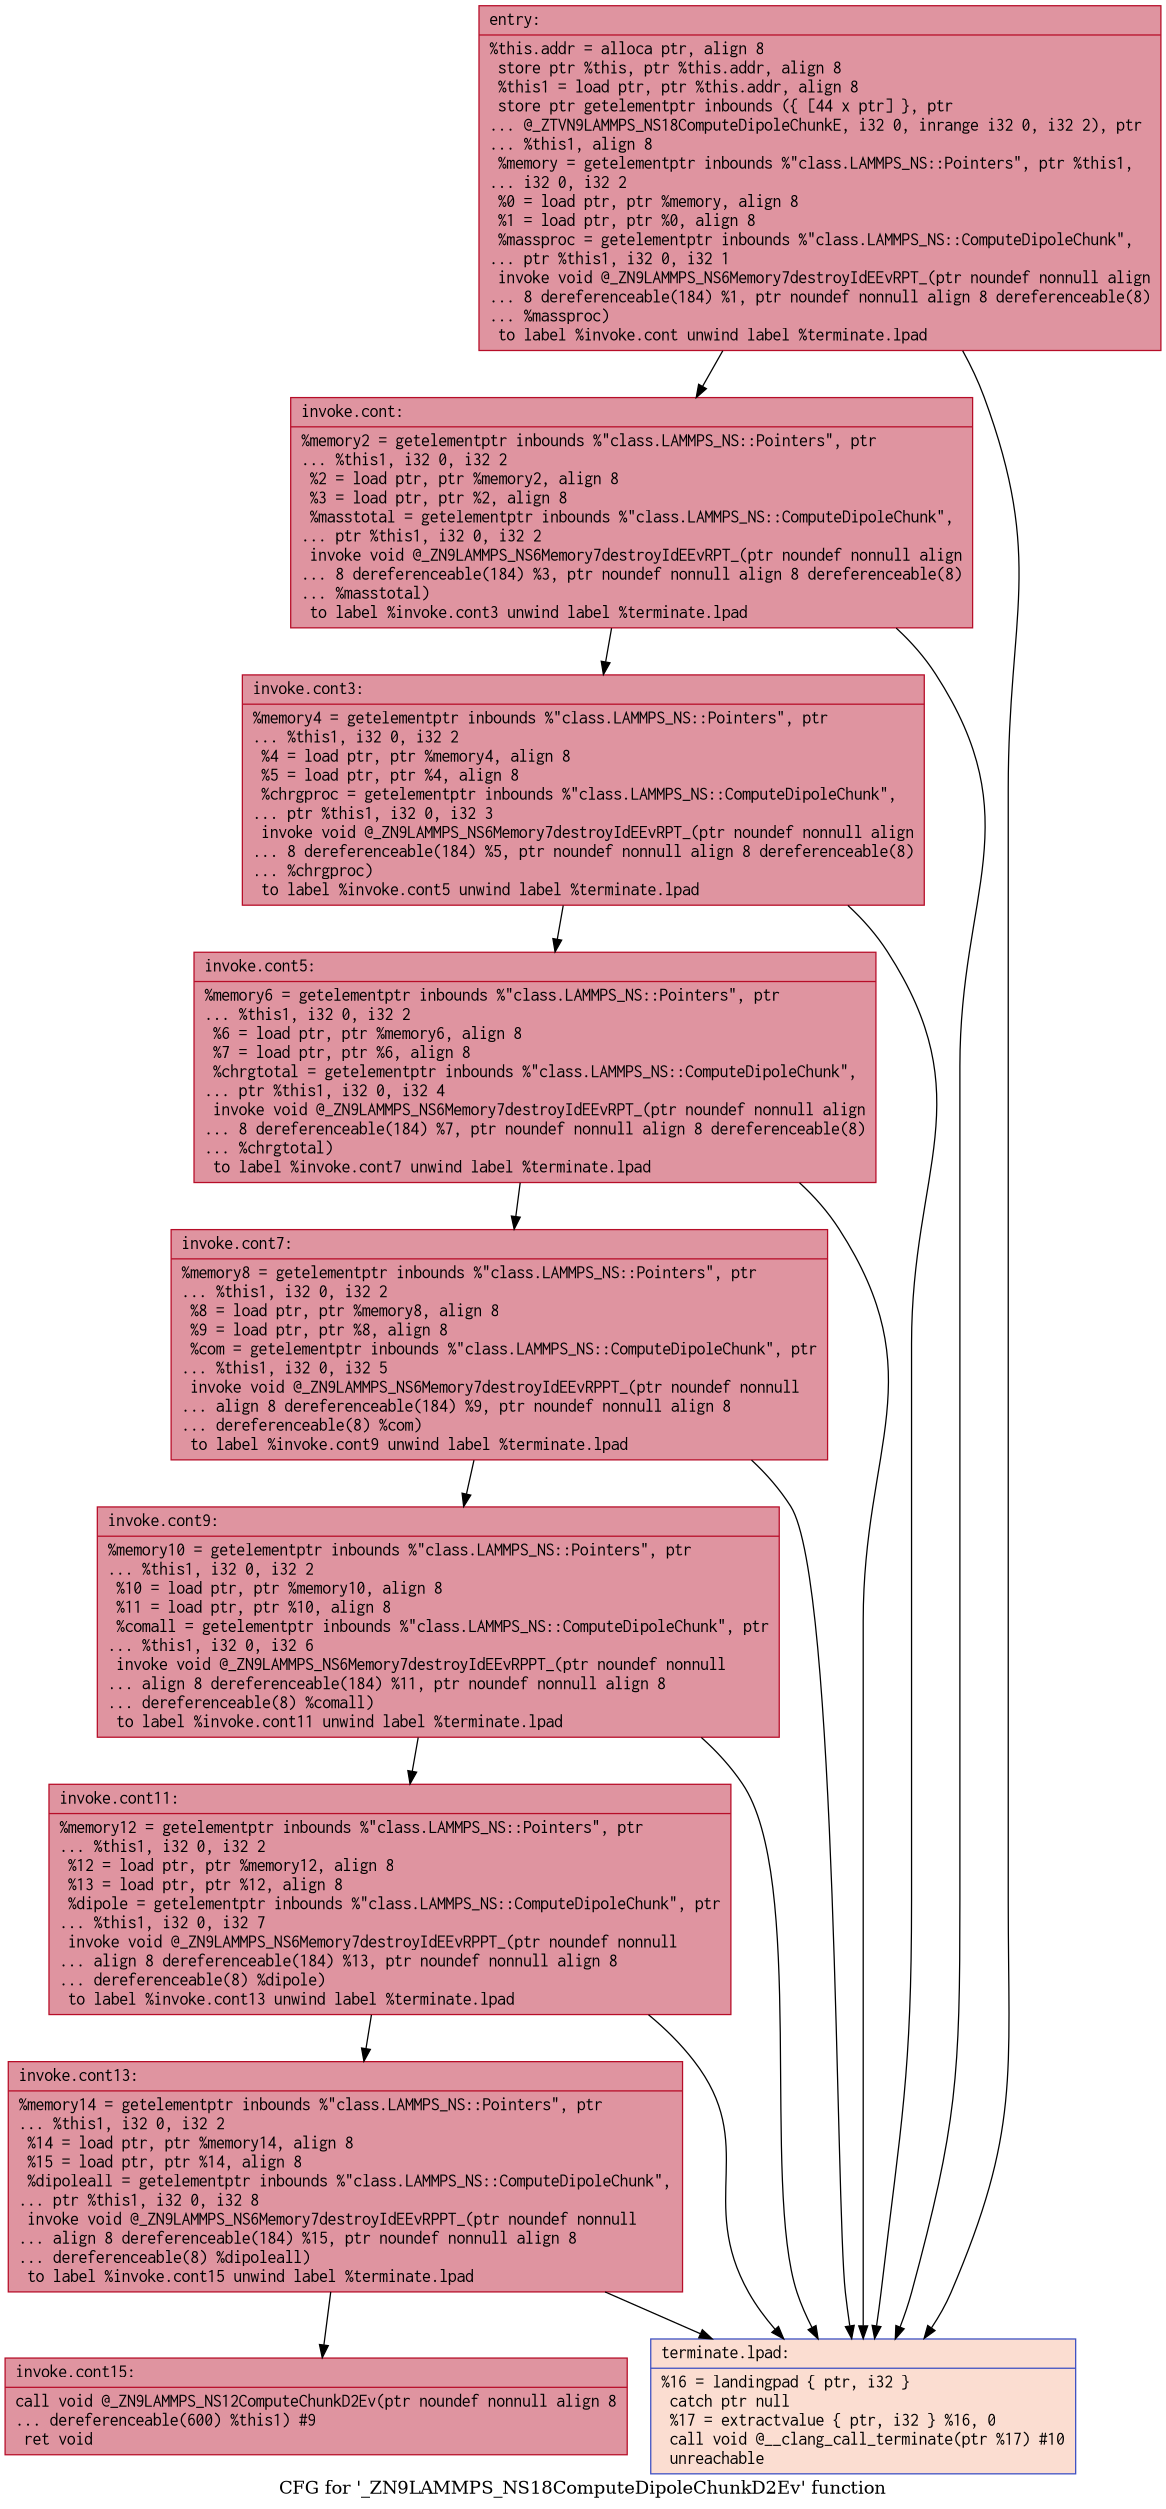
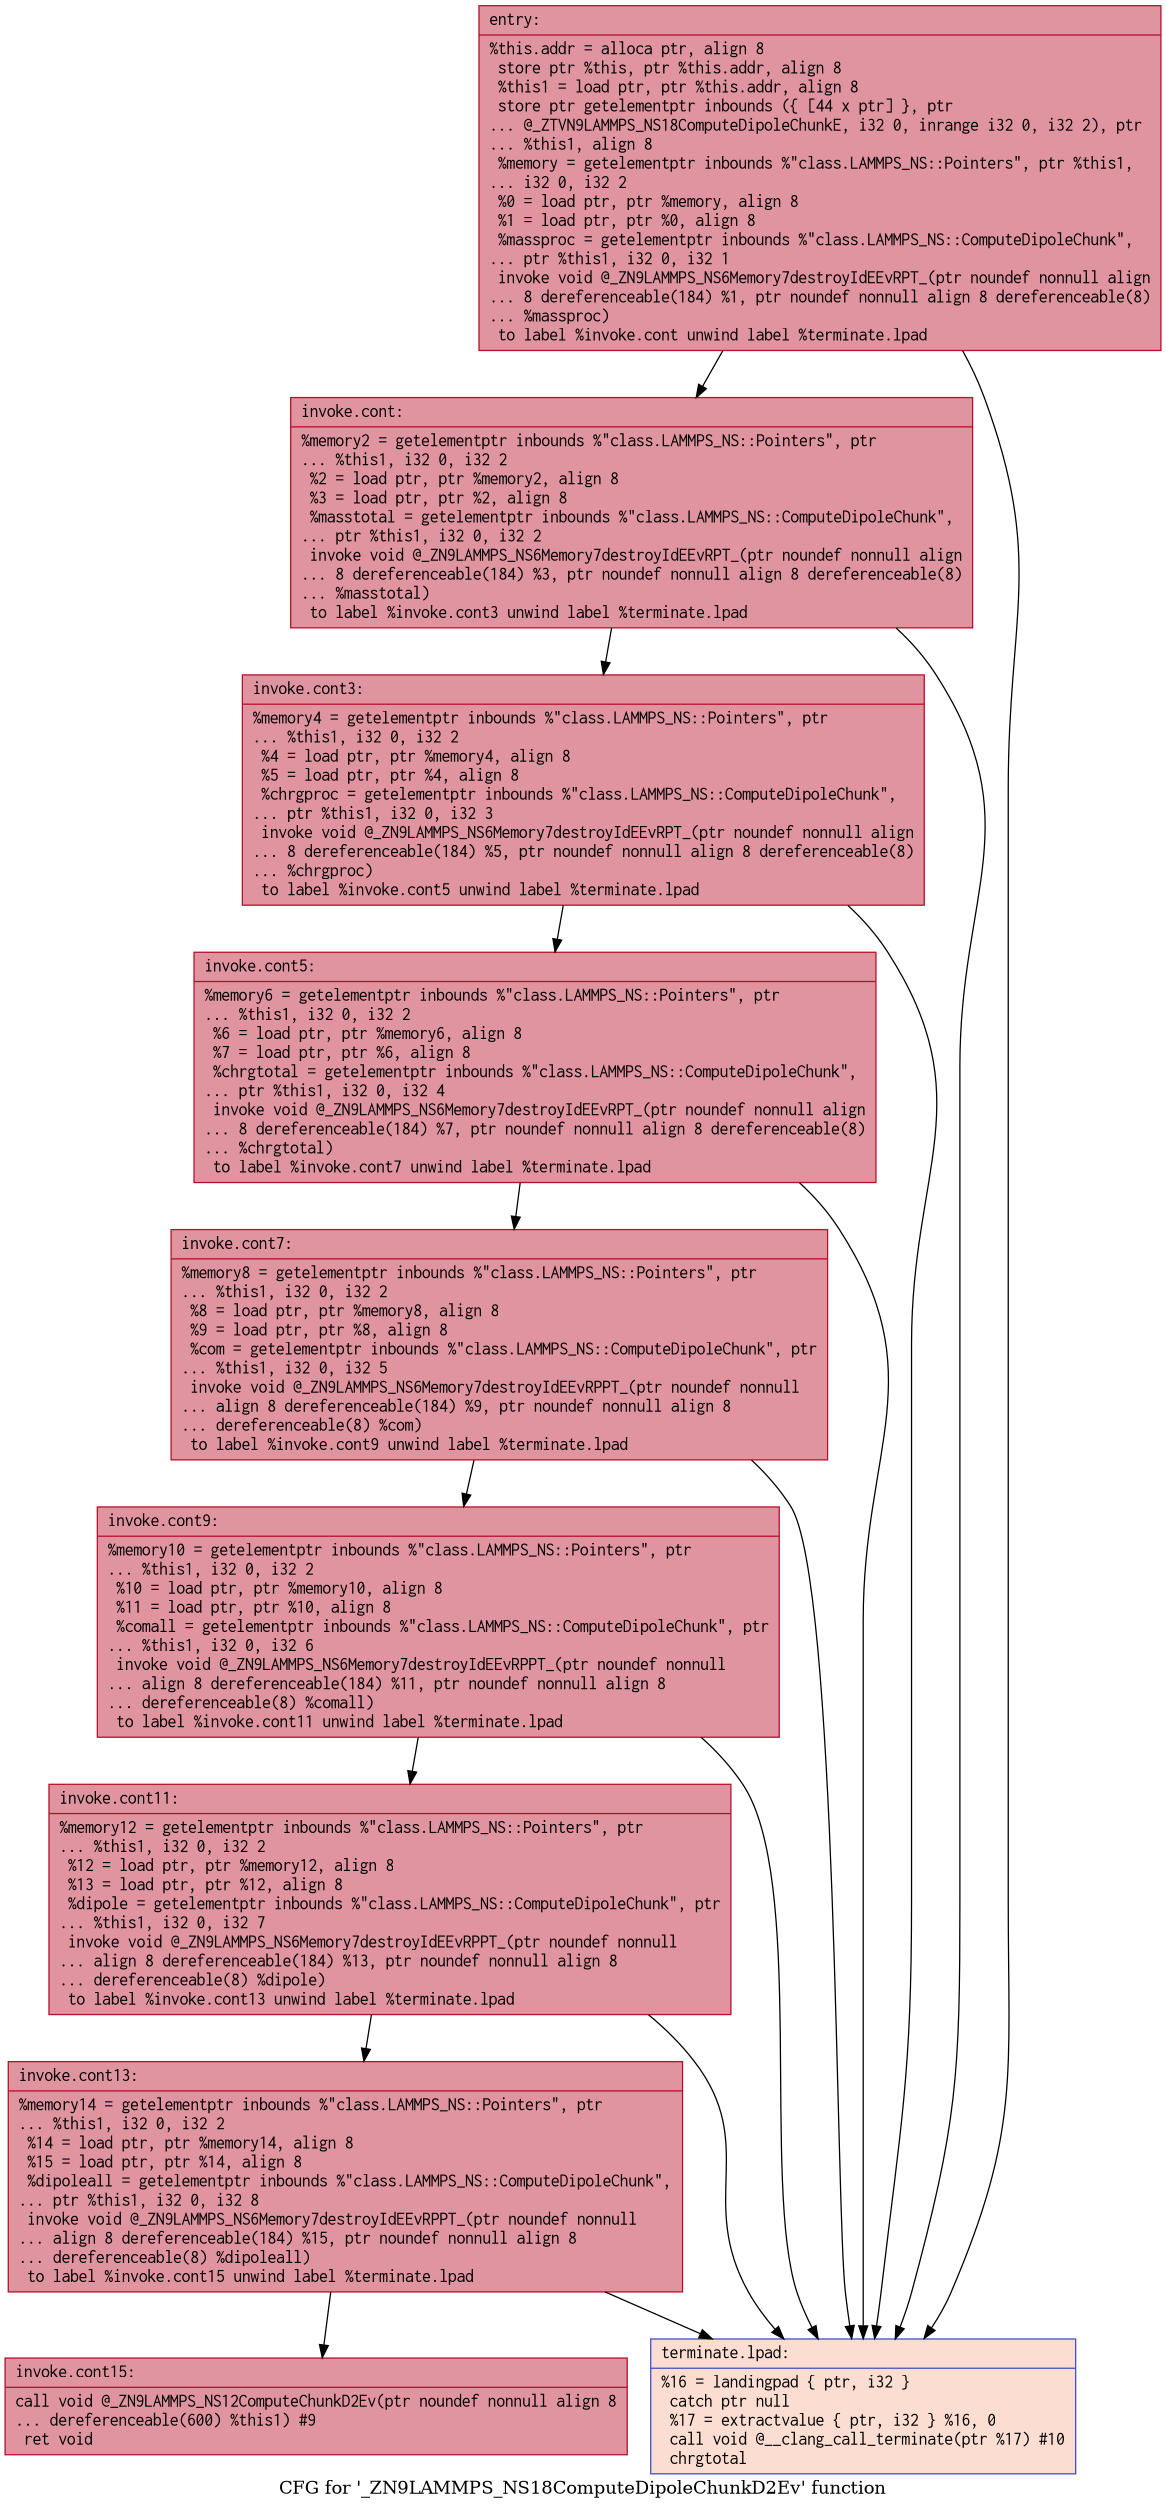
  digraph {
    label="CFG for '_ZN9LAMMPS_NS18ComputeDipoleChunkD2Ev' function"
    node [color="#b70d28ff" fillcolor="#b70d2870" fontname=Courier shape=record style=filled]
    n1 [label="{entry:\l|  %this.addr = alloca ptr, align 8\l  store ptr %this, ptr %this.addr, align 8\l  %this1 = load ptr, ptr %this.addr, align 8\l  store ptr getelementptr inbounds (\{ [44 x ptr] \}, ptr\l... @_ZTVN9LAMMPS_NS18ComputeDipoleChunkE, i32 0, inrange i32 0, i32 2), ptr\l... %this1, align 8\l  %memory = getelementptr inbounds %\"class.LAMMPS_NS::Pointers\", ptr %this1,\l... i32 0, i32 2\l  %0 = load ptr, ptr %memory, align 8\l  %1 = load ptr, ptr %0, align 8\l  %massproc = getelementptr inbounds %\"class.LAMMPS_NS::ComputeDipoleChunk\",\l... ptr %this1, i32 0, i32 1\l  invoke void @_ZN9LAMMPS_NS6Memory7destroyIdEEvRPT_(ptr noundef nonnull align\l... 8 dereferenceable(184) %1, ptr noundef nonnull align 8 dereferenceable(8)\l... %massproc)\l          to label %invoke.cont unwind label %terminate.lpad\l}"]
    n2 [label="{invoke.cont:\l|  %memory2 = getelementptr inbounds %\"class.LAMMPS_NS::Pointers\", ptr\l... %this1, i32 0, i32 2\l  %2 = load ptr, ptr %memory2, align 8\l  %3 = load ptr, ptr %2, align 8\l  %masstotal = getelementptr inbounds %\"class.LAMMPS_NS::ComputeDipoleChunk\",\l... ptr %this1, i32 0, i32 2\l  invoke void @_ZN9LAMMPS_NS6Memory7destroyIdEEvRPT_(ptr noundef nonnull align\l... 8 dereferenceable(184) %3, ptr noundef nonnull align 8 dereferenceable(8)\l... %masstotal)\l          to label %invoke.cont3 unwind label %terminate.lpad\l}"]
-   n3 [color="#3d50c3ff" fillcolor="#f7b39670" label="{terminate.lpad:\l|  %16 = landingpad \{ ptr, i32 \}\l          catch ptr null\l  %17 = extractvalue \{ ptr, i32 \} %16, 0\l  call void @__clang_call_terminate(ptr %17) #10\l  unreachable\l}"]
+   n3 [color="#3d50c3ff" fillcolor="#f7b39670" label="{terminate.lpad:\l|  %16 = landingpad \{ ptr, i32 \}\l          catch ptr null\l  %17 = extractvalue \{ ptr, i32 \} %16, 0\l  call void @__clang_call_terminate(ptr %17) #10\l  chrgtotal\l}"]
    n4 [label="{invoke.cont3:\l|  %memory4 = getelementptr inbounds %\"class.LAMMPS_NS::Pointers\", ptr\l... %this1, i32 0, i32 2\l  %4 = load ptr, ptr %memory4, align 8\l  %5 = load ptr, ptr %4, align 8\l  %chrgproc = getelementptr inbounds %\"class.LAMMPS_NS::ComputeDipoleChunk\",\l... ptr %this1, i32 0, i32 3\l  invoke void @_ZN9LAMMPS_NS6Memory7destroyIdEEvRPT_(ptr noundef nonnull align\l... 8 dereferenceable(184) %5, ptr noundef nonnull align 8 dereferenceable(8)\l... %chrgproc)\l          to label %invoke.cont5 unwind label %terminate.lpad\l}"]
    n5 [label="{invoke.cont5:\l|  %memory6 = getelementptr inbounds %\"class.LAMMPS_NS::Pointers\", ptr\l... %this1, i32 0, i32 2\l  %6 = load ptr, ptr %memory6, align 8\l  %7 = load ptr, ptr %6, align 8\l  %chrgtotal = getelementptr inbounds %\"class.LAMMPS_NS::ComputeDipoleChunk\",\l... ptr %this1, i32 0, i32 4\l  invoke void @_ZN9LAMMPS_NS6Memory7destroyIdEEvRPT_(ptr noundef nonnull align\l... 8 dereferenceable(184) %7, ptr noundef nonnull align 8 dereferenceable(8)\l... %chrgtotal)\l          to label %invoke.cont7 unwind label %terminate.lpad\l}"]
    n6 [label="{invoke.cont7:\l|  %memory8 = getelementptr inbounds %\"class.LAMMPS_NS::Pointers\", ptr\l... %this1, i32 0, i32 2\l  %8 = load ptr, ptr %memory8, align 8\l  %9 = load ptr, ptr %8, align 8\l  %com = getelementptr inbounds %\"class.LAMMPS_NS::ComputeDipoleChunk\", ptr\l... %this1, i32 0, i32 5\l  invoke void @_ZN9LAMMPS_NS6Memory7destroyIdEEvRPPT_(ptr noundef nonnull\l... align 8 dereferenceable(184) %9, ptr noundef nonnull align 8\l... dereferenceable(8) %com)\l          to label %invoke.cont9 unwind label %terminate.lpad\l}"]
    n7 [label="{invoke.cont9:\l|  %memory10 = getelementptr inbounds %\"class.LAMMPS_NS::Pointers\", ptr\l... %this1, i32 0, i32 2\l  %10 = load ptr, ptr %memory10, align 8\l  %11 = load ptr, ptr %10, align 8\l  %comall = getelementptr inbounds %\"class.LAMMPS_NS::ComputeDipoleChunk\", ptr\l... %this1, i32 0, i32 6\l  invoke void @_ZN9LAMMPS_NS6Memory7destroyIdEEvRPPT_(ptr noundef nonnull\l... align 8 dereferenceable(184) %11, ptr noundef nonnull align 8\l... dereferenceable(8) %comall)\l          to label %invoke.cont11 unwind label %terminate.lpad\l}"]
    n8 [label="{invoke.cont11:\l|  %memory12 = getelementptr inbounds %\"class.LAMMPS_NS::Pointers\", ptr\l... %this1, i32 0, i32 2\l  %12 = load ptr, ptr %memory12, align 8\l  %13 = load ptr, ptr %12, align 8\l  %dipole = getelementptr inbounds %\"class.LAMMPS_NS::ComputeDipoleChunk\", ptr\l... %this1, i32 0, i32 7\l  invoke void @_ZN9LAMMPS_NS6Memory7destroyIdEEvRPPT_(ptr noundef nonnull\l... align 8 dereferenceable(184) %13, ptr noundef nonnull align 8\l... dereferenceable(8) %dipole)\l          to label %invoke.cont13 unwind label %terminate.lpad\l}"]
    n9 [label="{invoke.cont13:\l|  %memory14 = getelementptr inbounds %\"class.LAMMPS_NS::Pointers\", ptr\l... %this1, i32 0, i32 2\l  %14 = load ptr, ptr %memory14, align 8\l  %15 = load ptr, ptr %14, align 8\l  %dipoleall = getelementptr inbounds %\"class.LAMMPS_NS::ComputeDipoleChunk\",\l... ptr %this1, i32 0, i32 8\l  invoke void @_ZN9LAMMPS_NS6Memory7destroyIdEEvRPPT_(ptr noundef nonnull\l... align 8 dereferenceable(184) %15, ptr noundef nonnull align 8\l... dereferenceable(8) %dipoleall)\l          to label %invoke.cont15 unwind label %terminate.lpad\l}"]
    n10 [label="{invoke.cont15:\l|  call void @_ZN9LAMMPS_NS12ComputeChunkD2Ev(ptr noundef nonnull align 8\l... dereferenceable(600) %this1) #9\l  ret void\l}"]
    n1 -> n2
    n1 -> n3
    n2 -> n3
    n2 -> n4
    n4 -> n3
    n4 -> n5
    n5 -> n3
    n5 -> n6
    n6 -> n3
    n6 -> n7
    n7 -> n3
    n7 -> n8
    n8 -> n3
    n8 -> n9
    n9 -> n3
    n9 -> n10
  }
